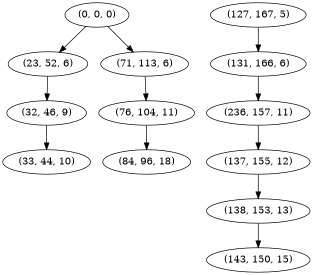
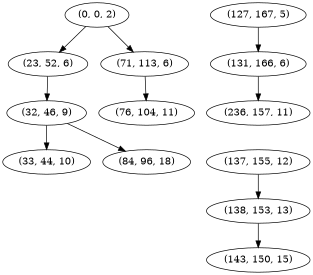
  digraph {
-   "(0, 0, 0)"
+   "(0, 0, 0)" [label="(0, 0, 2)"]
    "(23, 52, 6)"
    "(71, 113, 6)"
    "(32, 46, 9)"
    "(76, 104, 11)"
    "(127, 167, 5)"
    "(131, 166, 6)"
    "(33, 44, 10)"
    "(84, 96, 18)"
    n10 [label="(236, 157, 11)"]
    "(137, 155, 12)"
    "(138, 153, 13)"
    "(143, 150, 15)"
    "(0, 0, 0)" -> "(23, 52, 6)"
    "(0, 0, 0)" -> "(71, 113, 6)"
    "(23, 52, 6)" -> "(32, 46, 9)"
    "(71, 113, 6)" -> "(76, 104, 11)"
    "(32, 46, 9)" -> "(33, 44, 10)"
-   "(76, 104, 11)" -> "(84, 96, 18)"
+   "(32, 46, 9)" -> "(84, 96, 18)"
    "(127, 167, 5)" -> "(131, 166, 6)"
    "(131, 166, 6)" -> n10
-   n10 -> "(137, 155, 12)"
    "(137, 155, 12)" -> "(138, 153, 13)"
    "(138, 153, 13)" -> "(143, 150, 15)"
  }
